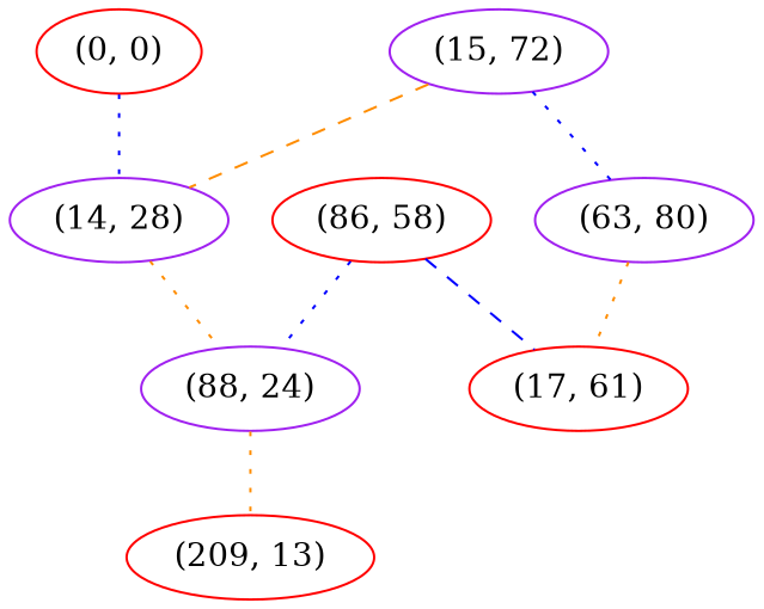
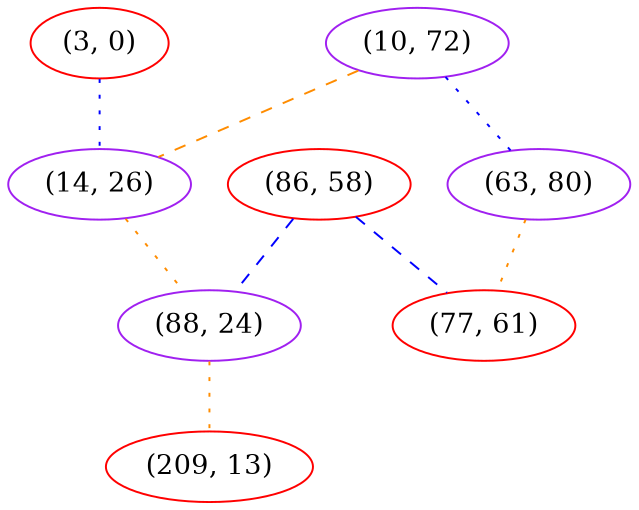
  graph {
    node [color=purple]
    edge [color=darkorange style=dotted weight=1]
-   "(10, 72)" [label="(15, 72)"]
-   "(14, 28)"
+   "(10, 72)"
+   "(14, 28)" [label="(14, 26)"]
    "(63, 80)"
    "(88, 24)"
-   "(77, 61)" [color=red label="(17, 61)"]
-   "(0, 0)" [color=red]
+   "(77, 61)" [color=red]
+   "(0, 0)" [color=red label="(3, 0)"]
    "(209, 13)" [color=red]
    "(86, 58)" [color=red]
    "(10, 72)" -- "(14, 28)" [style=dashed]
    "(10, 72)" -- "(63, 80)" [color=blue]
    "(14, 28)" -- "(88, 24)"
    "(63, 80)" -- "(77, 61)"
    "(88, 24)" -- "(209, 13)"
    "(0, 0)" -- "(14, 28)" [color=blue weight=4]
-   "(86, 58)" -- "(88, 24)" [color=blue]
+   "(86, 58)" -- "(88, 24)" [color=blue style=dashed]
    "(86, 58)" -- "(77, 61)" [color=blue style=dashed]
  }
